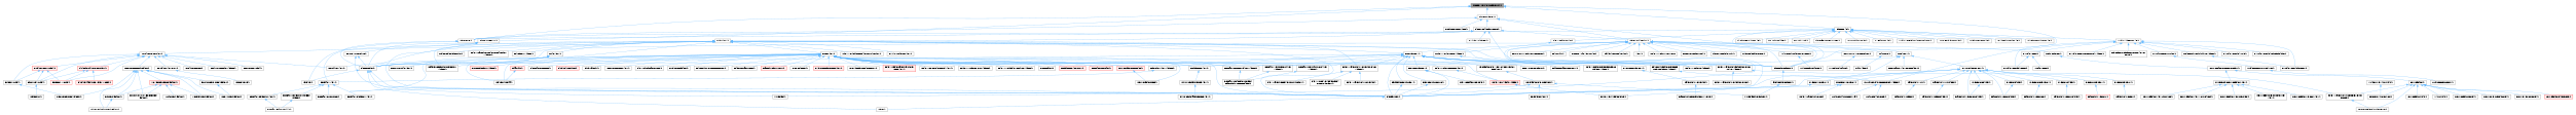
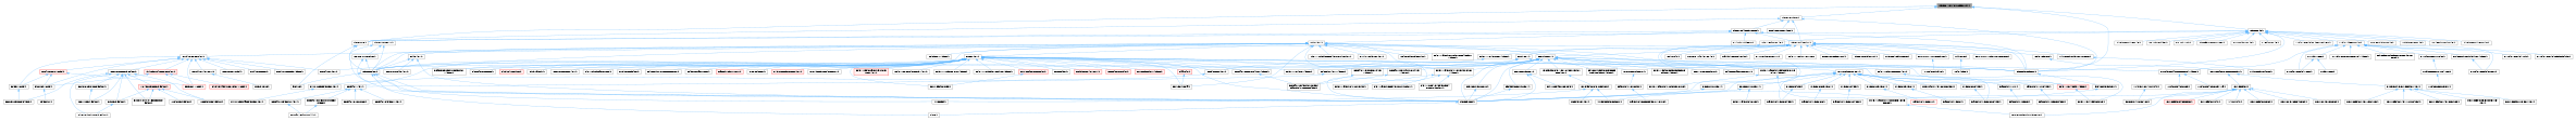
  digraph {
    node [color=grey40 fillcolor=white fontname=Helvetica fontsize=10 shape=box style=filled]
    edge [color=steelblue1 dir=back fontname=Helvetica fontsize=10 labelfontname=Helvetica labelfontsize=10 style=solid]
    n1 [color=gray40 fillcolor=grey60 fontcolor=black height=0.2 label="SlateDynamicImageBrush.h" width=0.4]
    n2 [height=0.2 label="SlateCore.h" width=0.4]
    n3 [height=0.2 label="SlateImageRun.h" width=0.4]
    n4 [height=0.2 label="SlateRenderer.h" width=0.4]
    n5 [height=0.2 label="SlateSharedPCH.h" width=0.4]
    n6 [height=0.2 label="SlateStyle.h" width=0.4]
    n7 [height=0.2 label="Engine.h" width=0.4]
    n8 [height=0.2 label="SlateBasics.h" width=0.4]
    n9 [height=0.2 label="SlateExtras.h" width=0.4]
    n10 [height=0.2 label="TextLayoutEngine.h" width=0.4]
    n11 [height=0.2 label="EngineFontServices.h" width=0.4]
    n12 [height=0.2 label="SlateApplication.h" width=0.4]
    n13 [height=0.2 label="SlateApplicationBase.h" width=0.4]
    n14 [height=0.2 label="EngineSharedPCH.h" width=0.4]
    n15 [height=0.2 label="AudioMaterialStyleContainers.h" width=0.4]
    n16 [height=0.2 label="AudioWidgetsStyle.h" width=0.4]
    n17 [height=0.2 label="HDRIBackdropStyle.h" width=0.4]
    n18 [height=0.2 label="InsightsCoreStyle.h" width=0.4]
    n19 [height=0.2 label="NavigationToolStyle.h" width=0.4]
    n20 [height=0.2 label="PixelStreaming2Style.h" width=0.4]
    n21 [height=0.2 label="PixelStreamingStyle.h" width=0.4]
    n22 [height=0.2 label="RigVMEditorStyle.h" width=0.4]
    n23 [height=0.2 label="SSynth2DSlider.h" width=0.4]
    n24 [height=0.2 label="SSynthKnob.h" width=0.4]
    n25 [height=0.2 label="SlateGameResources.h" width=0.4]
    n26 [height=0.2 label="SunPositionStyle.h" width=0.4]
    n27 [height=0.2 label="UVEditorStyle.h" width=0.4]
    n28 [height=0.2 label="Slate.h" width=0.4]
    n29 [height=0.2 label="UnrealEd.h" width=0.4]
    n30 [height=0.2 label="AnimatedAttributeManager.h" width=0.4]
    n31 [height=0.2 label="CommonUIActionRouterBase.h" width=0.4]
    n32 [height=0.2 label="CommonUIInputSettings.h" width=0.4]
    n33 [height=0.2 label="DelayedDrag.h" width=0.4]
    n34 [height=0.2 label="PaintUtils.h" width=0.4]
    n35 [height=0.2 label="PropertyInfoViewStyle.h" width=0.4]
    n36 [height=0.2 label="SComboBox.h" width=0.4]
    n37 [height=0.2 label="SGridLineSpacingList.h" width=0.4]
-   n38 [height=0.2 label="View.h" width=0.4]
+   n38 [height=0.2 label="SNumericDropDown.h" width=0.4]
    n39 [height=0.2 label="SRigVMActionMenu.cpp" width=0.4]
    n40 [height=0.2 label="SRigVMBulkEditDialog.h" width=0.4]
    n41 [height=0.2 label="SSegmentedControl.h" width=0.4]
    n42 [height=0.2 label="SSpinBox.h" width=0.4]
    n43 [height=0.2 label="SlateMaterialBrush.h" width=0.4]
    n44 [height=0.2 label="SubTrackEditorBase.h" width=0.4]
    n45 [height=0.2 label="UtilsCore.h" width=0.4]
    n46 [height=0.2 label="SListView.h" width=0.4]
    n47 [height=0.2 label="SWindowTitleBar.h" width=0.4]
    n48 [height=0.2 label="AnimatedAttribute.h" width=0.4]
    n49 [height=0.2 label="UIActionBinding.h" width=0.4]
    n50 [height=0.2 label="ICurveEditorDragOperation.h" width=0.4]
    n51 [height=0.2 label="DataflowTransformOutliner\lWidget.h" width=0.4]
    n52 [height=0.2 label="DataflowVerticesOutliner\lWidget.h" width=0.4]
    n53 [height=0.2 label="LevelEditorPlayNetworkEmulation\lSettings.h" width=0.4]
    n54 [height=0.2 label="SAudioOscilloscopePanelWidget.h" width=0.4]
    n55 [height=0.2 label="SBlueprintEditorSelected\lDebugObjectWidget.h" width=0.4]
    n56 [height=0.2 label="SCSVImportOptions.h" width=0.4]
    n57 [height=0.2 label="SEditableComboBox.h" width=0.4]
    n58 [height=0.2 label="SFilterConfiguratorRow.h" width=0.4]
    n59 [height=0.2 label="SNameComboBox.h" width=0.4]
    n60 [height=0.2 label="SRigVMEditorSelectedDebug\lObjectWidget.h" width=0.4]
    n61 [height=0.2 label="SRigVMGraphPinEditableName\lValueWidget.h" width=0.4]
    n62 [height=0.2 label="SRigVMGraphPinNameListValue\lWidget.h" width=0.4]
    n63 [height=0.2 label="STableTreeView.h" width=0.4]
    n64 [height=0.2 label="STextComboBox.h" width=0.4]
    n65 [height=0.2 label="STextComboPopup.h" width=0.4]
    n66 [height=0.2 label="SelectionViewWidget.h" width=0.4]
    n67 [height=0.2 label="SNumericEntryBox.h" width=0.4]
    n68 [height=0.2 label="STransformViewportToolbar.h" width=0.4]
    n69 [height=0.2 label="UtilsVideo.h" width=0.4]
    n70 [height=0.2 label="CurveEditor.h" width=0.4]
    n71 [height=0.2 label="SInteractiveCurveEditorView.h" width=0.4]
    n72 [color=red fillcolor="#FFF0F0" height=0.2 label="CurveEditorFilterBase.h" width=0.4]
    n73 [height=0.2 label="CurveEditorUtils.h" width=0.4]
    n74 [height=0.2 label="MirrorUtils.h" width=0.4]
    n75 [height=0.2 label="TangentMirrorSolver.h" width=0.4]
    n76 [height=0.2 label="TangentSelectionFlattener.h" width=0.4]
    n77 [height=0.2 label="SCurveEditorPanel.h" width=0.4]
    n78 [height=0.2 label="SCurveKeyDetailPanel.h" width=0.4]
    n79 [height=0.2 label="SCurveViewerPanel.h" width=0.4]
    n80 [height=0.2 label="SRigVMGraphPinUserDataName\lSpace.h" width=0.4]
    n81 [height=0.2 label="SCurveEditorEventChannel\lView.h" width=0.4]
    n82 [height=0.2 label="SCurveEditorKeyBarView.h" width=0.4]
    n83 [height=0.2 label="SCurveEditorViewAbsolute.h" width=0.4]
    n84 [height=0.2 label="SCurveEditorViewNormalized.h" width=0.4]
    n85 [height=0.2 label="SCurveEditorViewStacked.h" width=0.4]
    n86 [height=0.2 label="MultiCurveMirrorUtils.h" width=0.4]
    n87 [height=0.2 label="DataflowCollectionSpread\lSGraphPinIntegerSlider.h" width=0.4]
    n88 [height=0.2 label="LevelEditorPlaySettings.h" width=0.4]
    n89 [height=0.2 label="AudioOscilloscope.h" width=0.4]
    n90 [height=0.2 label="AudioOscilloscopeUMG.h" width=0.4]
    n91 [height=0.2 label="SGraphPinNameList.h" width=0.4]
    n92 [height=0.2 label="SRigVMGraphPinVariableName.h" width=0.4]
    n93 [height=0.2 label="RigVMGraphDetailCustomization.h" width=0.4]
    n94 [height=0.2 label="RigVMLocalVariableDetail\lCustomization.h" width=0.4]
    n95 [height=0.2 label="SRigVMGraphPinNameList.h" width=0.4]
    n96 [height=0.2 label="SUntypedTableTreeView.h" width=0.4]
    n97 [height=0.2 label="SFixupSelfContextDlg.h" width=0.4]
    n98 [height=0.2 label="DataflowView.h" width=0.4]
    n99 [height=0.2 label="SDesignerView.h" width=0.4]
    n100 [height=0.2 label="UnrealEdSharedPCH.h" width=0.4]
    n101 [height=0.2 label="SGraphPinDataTableRowName.h" width=0.4]
    n102 [height=0.2 label="SUntypedDiffTableTreeView.h" width=0.4]
    n103 [height=0.2 label="DataflowCollectionSpread\lSheet.h" width=0.4]
    n104 [height=0.2 label="DataflowOutputLog.h" width=0.4]
    n105 [height=0.2 label="DataflowSelectionView.h" width=0.4]
    n106 [height=0.2 label="DataflowSkeletonView.h" width=0.4]
    n107 [height=0.2 label="DataflowEditorToolkit.h" width=0.4]
    n108 [height=0.2 label="SGraphPinNum.h" width=0.4]
    n109 [height=0.2 label="SGraphPinNumSlider.h" width=0.4]
    n110 [height=0.2 label="SGraphPinVector2DSlider.h" width=0.4]
    n111 [height=0.2 label="SGraphPinVectorSlider.h" width=0.4]
    n112 [height=0.2 label="SRotatorInputBox.h" width=0.4]
    n113 [height=0.2 label="SVector2DSlider.h" width=0.4]
    n114 [height=0.2 label="SVector2DTextBox.h" width=0.4]
    n115 [height=0.2 label="SVector4Slider.h" width=0.4]
    n116 [height=0.2 label="SVector4TextBox.h" width=0.4]
    n117 [height=0.2 label="SVectorInputBox.h" width=0.4]
    n118 [height=0.2 label="SVectorSlider.h" width=0.4]
    n119 [height=0.2 label="SVectorTextBox.h" width=0.4]
    n120 [height=0.2 label="SGraphPinInteger.h" width=0.4]
    n121 [height=0.2 label="SGraphPinIntegerSlider.h" width=0.4]
    n122 [height=0.2 label="SRigVMGraphPinQuat.h" width=0.4]
    n123 [height=0.2 label="SGraphPinVector2D.h" width=0.4]
    n124 [height=0.2 label="SGraphPinVector4Slider.h" width=0.4]
    n125 [color=red height=0.2 label="SGraphPinVector4.h" width=0.4]
    n126 [height=0.2 label="SGraphPinVector.h" width=0.4]
    n127 [height=0.2 label="IOutlinerExtension.h" width=0.4]
    n128 [height=0.2 label="ReferenceSectionSelection\lWidget.h" width=0.4]
    n129 [height=0.2 label="RigVMVariableDetailCustomization.h" width=0.4]
    n130 [height=0.2 label="SAnimAttributeView.h" width=0.4]
    n131 [height=0.2 label="SBlueprintDiff.h" width=0.4]
    n132 [height=0.2 label="SFilterableObjectList.h" width=0.4]
    n133 [height=0.2 label="SRigVMGraphFunctionLocalization\lWidget.h" width=0.4]
    n134 [height=0.2 label="SSkeletonWidget.h" width=0.4]
    n135 [height=0.2 label="STileView.h" width=0.4]
    n136 [height=0.2 label="STreeView.h" width=0.4]
    n137 [color=red height=0.2 label="CategoryModel.h" width=0.4]
    n138 [height=0.2 label="ChannelModel.h" width=0.4]
    n139 [height=0.2 label="FolderModel.h" width=0.4]
    n140 [height=0.2 label="ISequencerTrackEditor.h" width=0.4]
    n141 [color=red fillcolor="#FFF0F0" height=0.2 label="LinkedOutlinerExtension.h" width=0.4]
    n142 [color=red fillcolor="#FFF0F0" height=0.2 label="OutlinerItemModel.h" width=0.4]
    n143 [height=0.2 label="OutlinerSpacer.h" width=0.4]
    n144 [height=0.2 label="SColumnToggleWidget.h" width=0.4]
    n145 [height=0.2 label="SOutlinerView.h" width=0.4]
    n146 [height=0.2 label="SOutlinerViewRow.h" width=0.4]
    n147 [height=0.2 label="SequenceModel.h" width=0.4]
    n148 [height=0.2 label="SCommonTileView.h" width=0.4]
    n149 [color=red fillcolor="#FFF0F0" height=0.2 label="BoneSelectionWidget.h" width=0.4]
    n150 [color=red fillcolor="#FFF0F0" height=0.2 label="CurveEditorTreeTraits.h" width=0.4]
    n151 [height=0.2 label="SCurveEditorTree.h" width=0.4]
    n152 [height=0.2 label="DataflowFacesOutlinerWidget.h" width=0.4]
    n153 [color=red fillcolor="#FFF0F0" height=0.2 label="DiffUtils.h" width=0.4]
    n154 [height=0.2 label="DlgReferenceTree.h" width=0.4]
    n155 [color=red fillcolor="#FFF0F0" height=0.2 label="FindInBlueprints.h" width=0.4]
    n156 [height=0.2 label="FindInGraph.h" width=0.4]
    n157 [height=0.2 label="ISequencerTreeView.h" width=0.4]
    n158 [height=0.2 label="RigVMFindReferences.h" width=0.4]
    n159 [height=0.2 label="SAdvancedFilter.h" width=0.4]
    n160 [height=0.2 label="SBlueprintNamespaceEntry.h" width=0.4]
    n161 [height=0.2 label="SFilterConfigurator.h" width=0.4]
    n162 [color=red fillcolor="#FFF0F0" height=0.2 label="SGraphActionMenu.h" width=0.4]
    n163 [height=0.2 label="SKeySelector.h" width=0.4]
    n164 [color=red fillcolor="#FFF0F0" height=0.2 label="SKismetDebugTreeView.h" width=0.4]
    n165 [height=0.2 label="SNavigationToolTreeRow.h" width=0.4]
    n166 [color=red fillcolor="#FFF0F0" height=0.2 label="SRigVMBulkEditWidget.h" width=0.4]
    n167 [height=0.2 label="SRigVMChangesTreeView.h" width=0.4]
    n168 [color=red fillcolor="#FFF0F0" height=0.2 label="SRigVMEditorGraphExplorer\lTreeView.h" width=0.4]
    n169 [height=0.2 label="SRigVMExecutionStackView.h" width=0.4]
    n170 [height=0.2 label="SRigVMNodeLayoutWidget.h" width=0.4]
    n171 [height=0.2 label="SRigVMVariableMappingWidget.h" width=0.4]
    n172 [height=0.2 label="SRigVMVariantWidget.h" width=0.4]
    n173 [height=0.2 label="SSCSEditor.h" width=0.4]
    n174 [color=red fillcolor="#FFF0F0" height=0.2 label="STableTreeViewRow.h" width=0.4]
    n175 [color=red fillcolor="#FFF0F0" height=0.2 label="TreeFilterHandler.h" width=0.4]
    n176 [height=0.2 label="Selection.h" width=0.4]
    n177 [height=0.2 label="SequencerTrackFilters.h" width=0.4]
    n178 [height=0.2 label="BoolPropertyTrackEditor.h" width=0.4]
    n179 [height=0.2 label="SpawnTrackEditor.h" width=0.4]
    n180 [height=0.2 label="CinematicShotTrackEditor.h" width=0.4]
    n181 [height=0.2 label="CustomPrimitiveDataTrack\lEditor.h" width=0.4]
    n182 [height=0.2 label="MaterialTrackEditor.h" width=0.4]
    n183 [color=red fillcolor="#FFF0F0" height=0.2 label="MovieSceneTrackEditor.h" width=0.4]
    n184 [height=0.2 label="SubTrackEditor.h" width=0.4]
    n185 [color=red fillcolor="#FFF0F0" height=0.2 label="BindingLifetimeOverlayModel.h" width=0.4]
    n186 [height=0.2 label="STrackLane.h" width=0.4]
    n187 [height=0.2 label="AudioTrackEditor.h" width=0.4]
    n188 [height=0.2 label="SAudioMaterialButton.h" width=0.4]
    n189 [height=0.2 label="SAudioMaterialKnob.h" width=0.4]
    n190 [height=0.2 label="SAudioMaterialLabeledSlider.h" width=0.4]
    n191 [height=0.2 label="SAudioMaterialMeter.h" width=0.4]
    n192 [height=0.2 label="SAudioMeter.h" width=0.4]
    n193 [height=0.2 label="SAudioSpectrumPlot.h" width=0.4]
    n194 [height=0.2 label="SAudioVectorscopePanelWidget.h" width=0.4]
    n195 [height=0.2 label="SFixedSampledSequenceViewer\lPanel.h" width=0.4]
    n196 [height=0.2 label="STriggerThresholdLineWidget.h" width=0.4]
    n197 [height=0.2 label="SRigVMVariantTagWidget.h" width=0.4]
    n198 [height=0.2 label="AudioMeter.h" width=0.4]
    n199 [height=0.2 label="AudioSpectrumAnalyzer.h" width=0.4]
    n200 [height=0.2 label="AudioSpectrogram.h" width=0.4]
    n1 -> n2
-   n1 -> n3
    n1 -> n4
    n1 -> n5
    n1 -> n6
    n2 -> n7
    n2 -> n8
    n3 -> n8
    n3 -> n9
    n3 -> n10
    n4 -> n2
    n4 -> n5
    n4 -> n11
    n4 -> n12
    n4 -> n13
    n5 -> n14
    n6 -> n2
    n6 -> n5
    n6 -> n15
    n6 -> n16
    n6 -> n17
    n6 -> n18
    n6 -> n19
    n6 -> n20
    n6 -> n21
    n6 -> n22
    n6 -> n23
    n6 -> n24
    n6 -> n25
    n6 -> n26
    n6 -> n27
    n8 -> n7
    n8 -> n9
    n8 -> n28
    n8 -> n29
    n9 -> n28
    n10 -> n8
    n10 -> n9
    n12 -> n5
    n12 -> n8
    n12 -> n9
    n12 -> n30
    n12 -> n31
    n12 -> n32
    n12 -> n33
    n12 -> n34
    n12 -> n35
    n12 -> n36
    n12 -> n37
    n12 -> n38
    n12 -> n39
    n12 -> n40
    n12 -> n41
    n12 -> n42
    n12 -> n43
    n12 -> n44
    n12 -> n45
    n13 -> n2
    n13 -> n5
    n13 -> n12
    n13 -> n46
    n13 -> n47
    n14 -> n100
    n16 -> n54
    n16 -> n188
    n16 -> n189
    n16 -> n190
    n16 -> n191
    n16 -> n192
    n16 -> n193
    n16 -> n194
    n16 -> n195
    n16 -> n196
    n22 -> n197
    n30 -> n48
    n32 -> n49
    n33 -> n50
    n36 -> n5
    n36 -> n8
    n36 -> n9
    n36 -> n51
    n36 -> n52
    n36 -> n53
-   n55 -> n54
+   n36 -> n54
    n36 -> n55
    n36 -> n56
    n36 -> n57
    n36 -> n58
    n36 -> n59
    n36 -> n60
    n36 -> n61
    n36 -> n62
    n36 -> n63
    n36 -> n64
    n36 -> n65
    n36 -> n66
    n42 -> n8
    n42 -> n9
    n42 -> n67
-   n42 -> n68
+   n67 -> n68
    n45 -> n69
    n46 -> n5
    n46 -> n8
    n46 -> n9
    n46 -> n36
    n46 -> n61
    n46 -> n62
    n46 -> n98
    n46 -> n127
    n46 -> n128
    n46 -> n129
    n46 -> n130
    n46 -> n131
    n46 -> n132
    n46 -> n133
    n46 -> n134
    n46 -> n135
    n46 -> n136
    n50 -> n70
    n50 -> n71
    n51 -> n87
    n52 -> n87
    n53 -> n88
    n54 -> n89
    n54 -> n90
    n57 -> n9
    n59 -> n91
    n61 -> n80
    n61 -> n92
    n62 -> n93
    n62 -> n94
    n62 -> n95
    n63 -> n96
    n64 -> n9
    n64 -> n97
    n65 -> n9
    n66 -> n98
    n67 -> n9
    n67 -> n108
    n67 -> n109
    n67 -> n110
    n67 -> n111
    n67 -> n112
    n67 -> n113
    n67 -> n114
    n67 -> n115
    n67 -> n116
    n67 -> n117
    n67 -> n118
    n67 -> n119
    n70 -> n72
    n70 -> n73
    n70 -> n74
    n70 -> n75
    n70 -> n76
    n70 -> n77
    n70 -> n78
    n70 -> n79
    n70 -> n80
    n71 -> n81
    n71 -> n82
    n71 -> n83
    n71 -> n84
    n71 -> n85
    n80 -> n76
    n86 -> n75
    n88 -> n29
    n88 -> n99
    n88 -> n100
    n91 -> n101
    n96 -> n102
    n98 -> n103
    n98 -> n104
    n98 -> n105
    n98 -> n106
    n103 -> n107
    n105 -> n107
    n108 -> n120
    n109 -> n121
    n112 -> n9
    n112 -> n122
    n113 -> n110
    n114 -> n123
    n115 -> n124
    n116 -> n125
    n117 -> n9
    n118 -> n111
    n119 -> n126
    n127 -> n137
    n127 -> n138
    n127 -> n139
    n127 -> n140
    n127 -> n141
    n127 -> n142
    n127 -> n143
    n127 -> n144
    n127 -> n145
    n127 -> n146
    n127 -> n147
    n135 -> n8
    n135 -> n9
    n135 -> n148
    n136 -> n5
    n136 -> n8
    n136 -> n9
    n136 -> n51
    n136 -> n52
    n136 -> n63
    n136 -> n128
    n136 -> n131
    n136 -> n145
    n136 -> n149
    n136 -> n150
    n136 -> n151
    n136 -> n152
    n136 -> n153
    n136 -> n154
    n136 -> n155
    n136 -> n156
    n136 -> n157
    n136 -> n158
    n136 -> n159
    n136 -> n160
    n136 -> n161
    n136 -> n162
    n136 -> n163
    n136 -> n164
    n136 -> n165
    n136 -> n166
    n136 -> n167
    n136 -> n168
    n136 -> n169
    n136 -> n170
    n136 -> n171
    n136 -> n172
    n136 -> n173
    n136 -> n174
    n136 -> n175
    n138 -> n176
    n139 -> n177
    n140 -> n177
    n140 -> n178
    n140 -> n179
    n140 -> n180
    n140 -> n181
    n140 -> n182
    n140 -> n183
    n140 -> n184
    n141 -> n137
    n141 -> n138
    n141 -> n185
    n142 -> n137
    n142 -> n138
    n142 -> n139
    n146 -> n186
    n150 -> n151
    n152 -> n87
    n153 -> n131
    n166 -> n40
    n167 -> n166
    n178 -> n179
    n183 -> n181
    n183 -> n182
    n183 -> n184
    n183 -> n187
    n184 -> n180
    n192 -> n191
    n192 -> n198
    n193 -> n199
    n196 -> n188
    n197 -> n172
    n199 -> n200
  }
